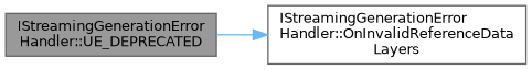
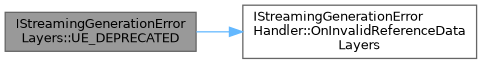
  digraph {
    rankdir=LR
    node [fontname=Helvetica fontsize=10 shape=box style=filled]
-   n1 [color=gray40 fillcolor=grey60 fontcolor=black height=0.2 label="IStreamingGenerationError\lHandler::UE_DEPRECATED" width=0.4]
+   n1 [color=gray40 fillcolor=grey60 fontcolor=black height=0.2 label="IStreamingGenerationError\lLayers::UE_DEPRECATED" width=0.4]
    n2 [color=grey40 fillcolor=white height=0.2 label="IStreamingGenerationError\lHandler::OnInvalidReferenceData\lLayers" width=0.4]
    n1 -> n2 [color=steelblue1 fontname=Helvetica fontsize=10 labelfontname=Helvetica labelfontsize=10 style=solid]
  }
